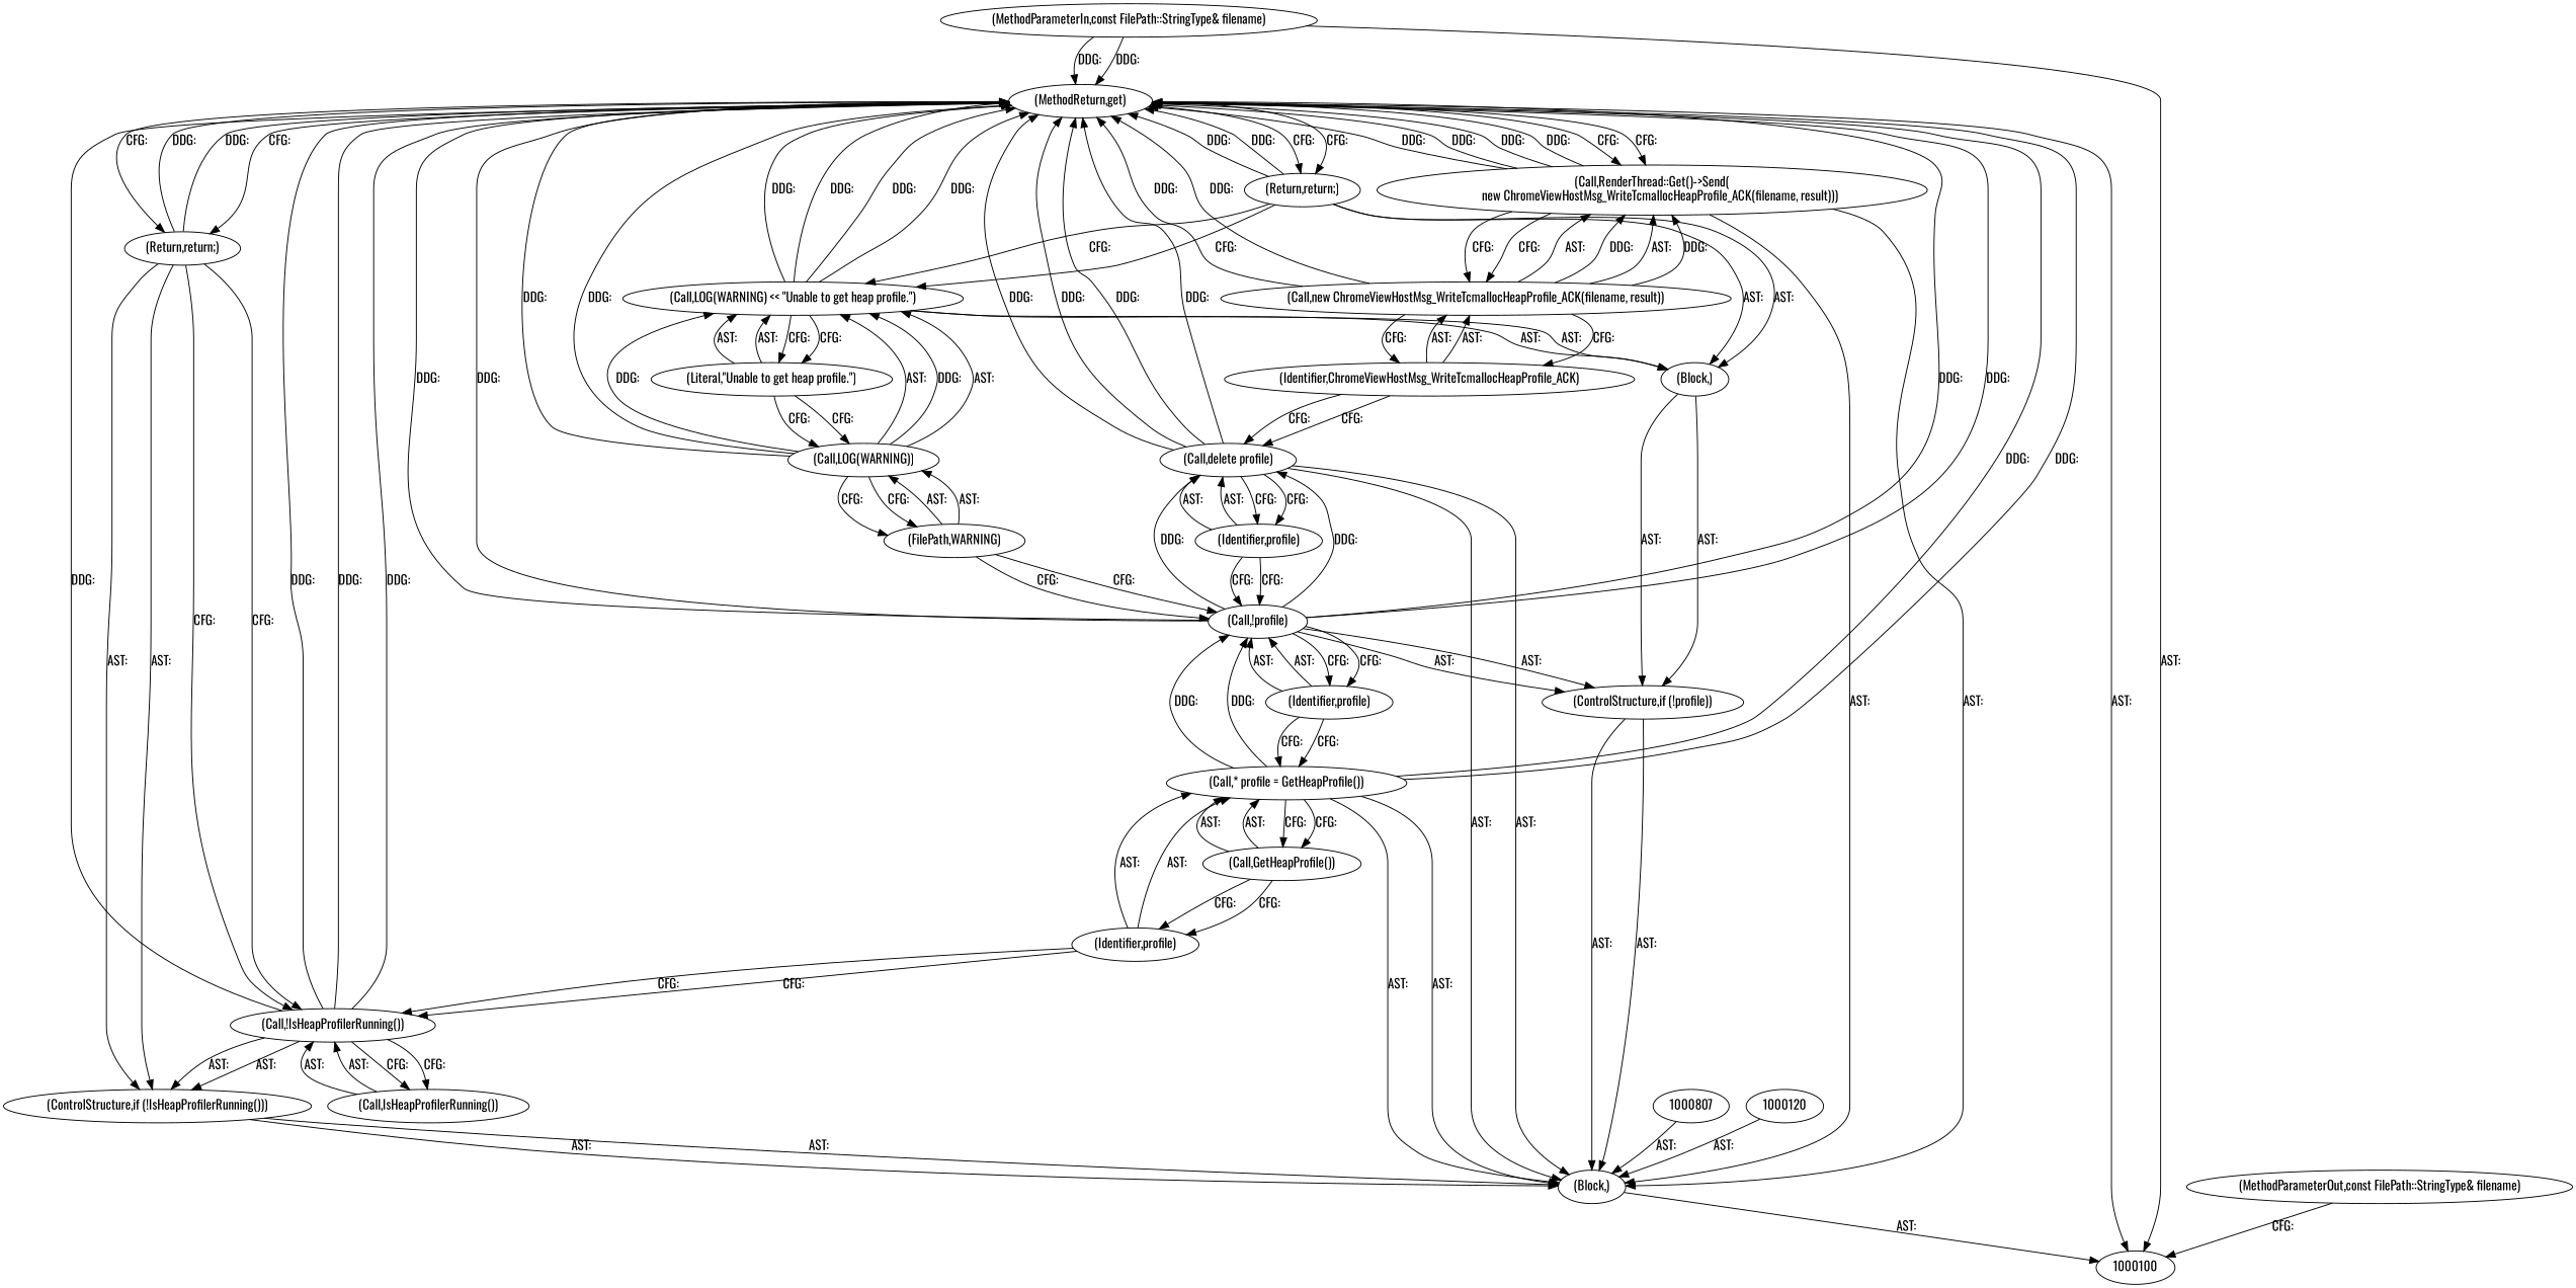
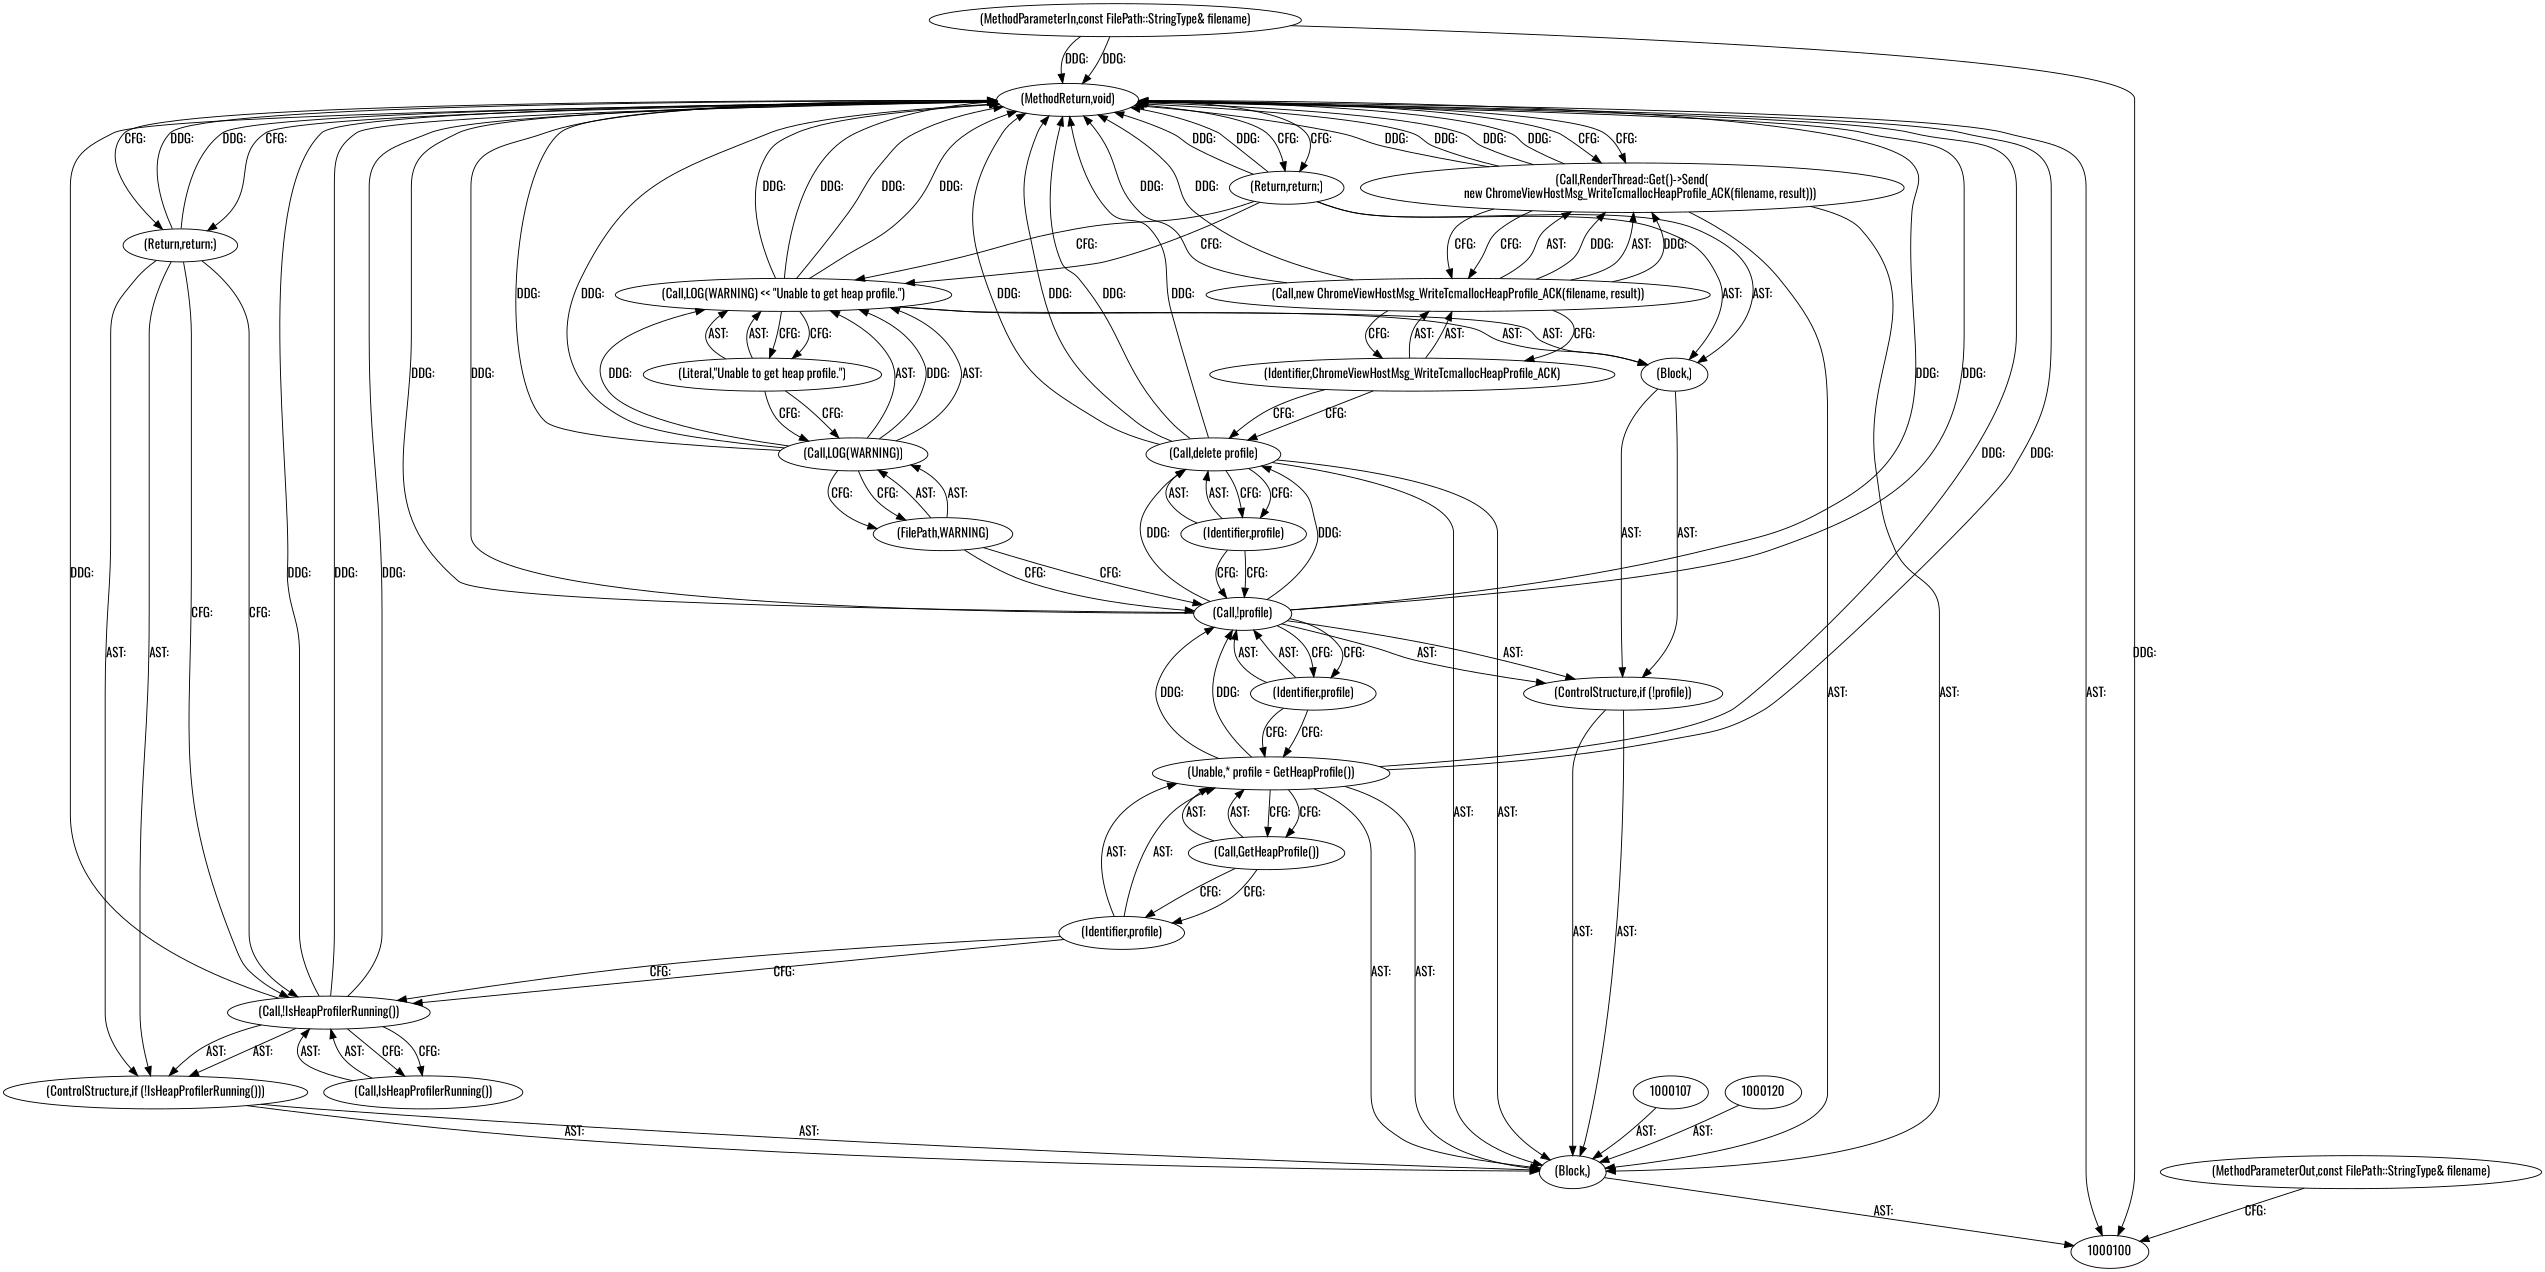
  digraph {
    fontname=Oswald
    node [fontname=Oswald]
    edge [fontname=Oswald]
-   n1 [label="(MethodReturn,get)"]
+   n1 [label="(MethodReturn,void)"]
    n2 [label="(Call,RenderThread::Get()->Send(\n      new ChromeViewHostMsg_WriteTcmallocHeapProfile_ACK(filename, result)))"]
    n3 [label="(Return,return;)"]
    n4 [label="(Return,return;)"]
    1000100
    n6 [label="(Block,)"]
    n7 [label="(Call,new ChromeViewHostMsg_WriteTcmallocHeapProfile_ACK(filename, result))"]
    n8 [label="(ControlStructure,if (!IsHeapProfilerRunning()))"]
    n9 [label="(Call,!IsHeapProfilerRunning())"]
    n10 [label="(Block,)"]
    n11 [label="(Call,LOG(WARNING) << \"Unable to get heap profile.\")"]
    n12 [label="(Call,delete profile)"]
    n13 [label="(Identifier,profile)"]
    n14 [label="(Call,!profile)"]
    n15 [label="(ControlStructure,if (!profile))"]
    n16 [label="(Identifier,profile)"]
    n17 [label="(Identifier,ChromeViewHostMsg_WriteTcmallocHeapProfile_ACK)"]
    n18 [label="(MethodParameterIn,const FilePath::StringType& filename)"]
    n19 [label="(MethodParameterOut,const FilePath::StringType& filename)"]
    n20 [label="(Call,IsHeapProfilerRunning())"]
    n21 [label="(Call,GetHeapProfile())"]
-   n22 [label="(Call,* profile = GetHeapProfile())"]
+   n22 [label="(Unable,* profile = GetHeapProfile())"]
    n23 [label="(Identifier,profile)"]
    n24 [label="(Literal,\"Unable to get heap profile.\")"]
    n25 [label="(Call,LOG(WARNING))"]
    n26 [label="(FilePath,WARNING)"]
-   1000107 [label=1000807]
+   1000107
    1000120
    n1 -> n2 [label="CFG: "]
    n1 -> n2 [label="CFG: "]
    n1 -> n3 [label="CFG: "]
    n1 -> n3 [label="CFG: "]
    n1 -> n4 [label="CFG: "]
    n1 -> n4 [label="CFG: "]
    n1 -> 1000100 [label="AST: "]
    n2 -> n1 [label="DDG: "]
    n2 -> n1 [label="DDG: "]
    n2 -> n1 [label="DDG: "]
    n2 -> n1 [label="DDG: "]
    n2 -> n6 [label="AST: "]
    n2 -> n6 [label="AST: "]
    n2 -> n7 [label="CFG: "]
    n2 -> n7 [label="CFG: "]
    n3 -> n1 [label="DDG: "]
    n3 -> n1 [label="DDG: "]
    n3 -> n8 [label="AST: "]
    n3 -> n8 [label="AST: "]
    n3 -> n9 [label="CFG: "]
    n3 -> n9 [label="CFG: "]
    n4 -> n1 [label="DDG: "]
    n4 -> n1 [label="DDG: "]
    n4 -> n10 [label="AST: "]
    n4 -> n10 [label="AST: "]
    n4 -> n11 [label="CFG: "]
    n4 -> n11 [label="CFG: "]
    n6 -> 1000100 [label="AST: "]
    n7 -> n1 [label="DDG: "]
    n7 -> n1 [label="DDG: "]
    n7 -> n2 [label="AST: "]
    n7 -> n2 [label="DDG: "]
    n7 -> n2 [label="AST: "]
    n7 -> n2 [label="DDG: "]
    n7 -> n17 [label="CFG: "]
    n7 -> n17 [label="CFG: "]
    n8 -> n6 [label="AST: "]
    n8 -> n6 [label="AST: "]
    n9 -> n1 [label="DDG: "]
    n9 -> n1 [label="DDG: "]
    n9 -> n1 [label="DDG: "]
    n9 -> n1 [label="DDG: "]
    n9 -> n8 [label="AST: "]
    n9 -> n8 [label="AST: "]
    n9 -> n20 [label="CFG: "]
    n9 -> n20 [label="CFG: "]
    n10 -> n15 [label="AST: "]
    n10 -> n15 [label="AST: "]
    n11 -> n1 [label="DDG: "]
    n11 -> n1 [label="DDG: "]
    n11 -> n1 [label="DDG: "]
    n11 -> n1 [label="DDG: "]
    n11 -> n10 [label="AST: "]
    n11 -> n10 [label="AST: "]
    n11 -> n24 [label="CFG: "]
    n11 -> n24 [label="CFG: "]
    n12 -> n1 [label="DDG: "]
    n12 -> n1 [label="DDG: "]
    n12 -> n1 [label="DDG: "]
    n12 -> n1 [label="DDG: "]
    n12 -> n6 [label="AST: "]
    n12 -> n6 [label="AST: "]
    n12 -> n13 [label="CFG: "]
    n12 -> n13 [label="CFG: "]
    n13 -> n12 [label="AST: "]
    n13 -> n12 [label="AST: "]
    n13 -> n14 [label="CFG: "]
    n13 -> n14 [label="CFG: "]
    n14 -> n1 [label="DDG: "]
    n14 -> n1 [label="DDG: "]
    n14 -> n1 [label="DDG: "]
    n14 -> n1 [label="DDG: "]
    n14 -> n12 [label="DDG: "]
    n14 -> n12 [label="DDG: "]
    n14 -> n15 [label="AST: "]
    n14 -> n15 [label="AST: "]
    n14 -> n16 [label="CFG: "]
    n14 -> n16 [label="CFG: "]
    n15 -> n6 [label="AST: "]
    n15 -> n6 [label="AST: "]
    n16 -> n14 [label="AST: "]
    n16 -> n14 [label="AST: "]
    n16 -> n22 [label="CFG: "]
    n16 -> n22 [label="CFG: "]
    n17 -> n7 [label="AST: "]
    n17 -> n7 [label="AST: "]
    n17 -> n12 [label="CFG: "]
    n17 -> n12 [label="CFG: "]
    n18 -> n1 [label="DDG: "]
    n18 -> n1 [label="DDG: "]
-   n18 -> 1000100 [label="AST: "]
+   n18 -> 1000100 [label="DDG: "]
    n19 -> 1000100 [label="CFG: "]
    n20 -> n9 [label="AST: "]
    n20 -> n9 [label="AST: "]
    n21 -> n22 [label="AST: "]
    n21 -> n22 [label="AST: "]
    n21 -> n23 [label="CFG: "]
    n21 -> n23 [label="CFG: "]
    n22 -> n1 [label="DDG: "]
    n22 -> n1 [label="DDG: "]
    n22 -> n6 [label="AST: "]
    n22 -> n6 [label="AST: "]
    n22 -> n14 [label="DDG: "]
    n22 -> n14 [label="DDG: "]
    n22 -> n21 [label="CFG: "]
    n22 -> n21 [label="CFG: "]
    n23 -> n9 [label="CFG: "]
    n23 -> n9 [label="CFG: "]
    n23 -> n22 [label="AST: "]
    n23 -> n22 [label="AST: "]
    n24 -> n11 [label="AST: "]
    n24 -> n11 [label="AST: "]
    n24 -> n25 [label="CFG: "]
    n24 -> n25 [label="CFG: "]
    n25 -> n1 [label="DDG: "]
    n25 -> n1 [label="DDG: "]
    n25 -> n11 [label="AST: "]
    n25 -> n11 [label="DDG: "]
    n25 -> n11 [label="AST: "]
    n25 -> n11 [label="DDG: "]
    n25 -> n26 [label="CFG: "]
    n25 -> n26 [label="CFG: "]
    n26 -> n14 [label="CFG: "]
    n26 -> n14 [label="CFG: "]
    n26 -> n25 [label="AST: "]
    n26 -> n25 [label="AST: "]
    1000107 -> n6 [label="AST: "]
    1000120 -> n6 [label="AST: "]
  }
